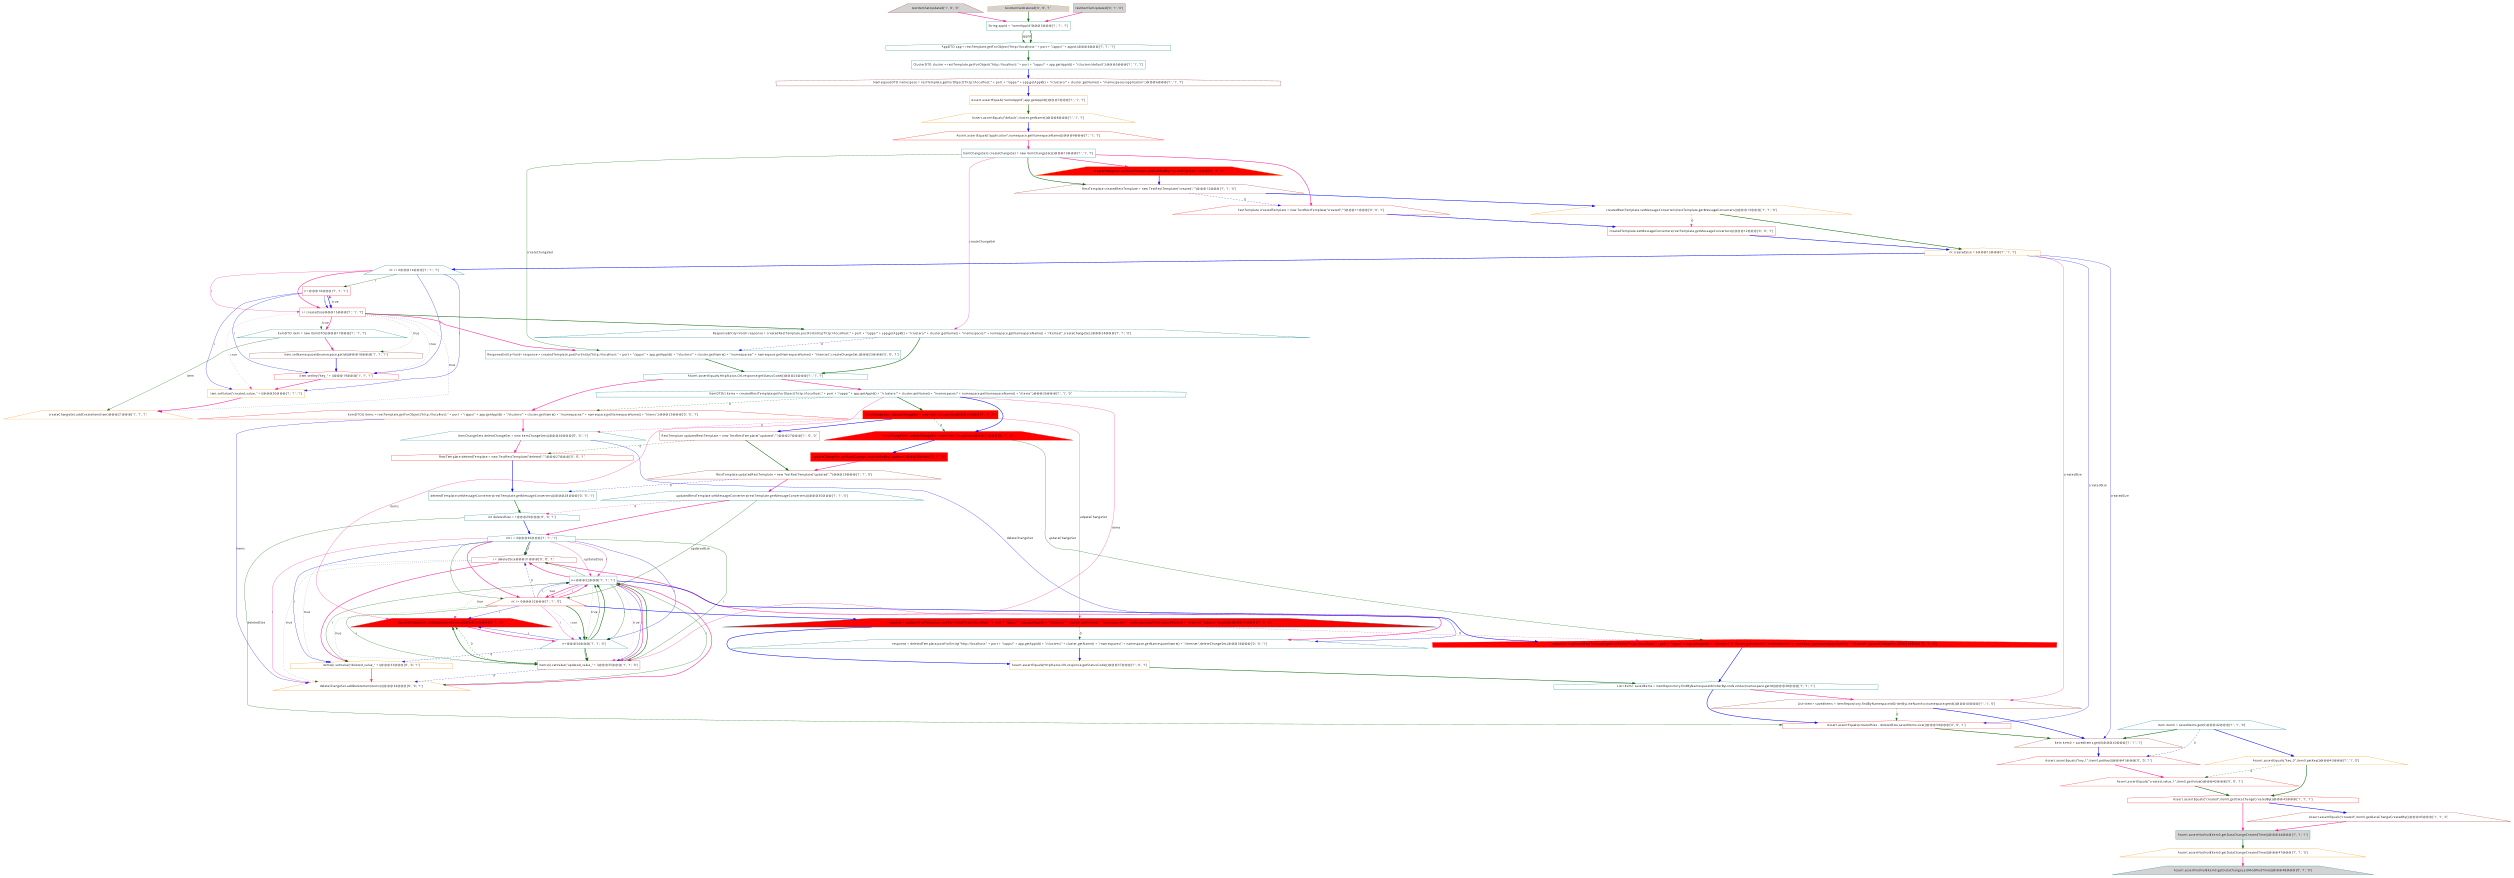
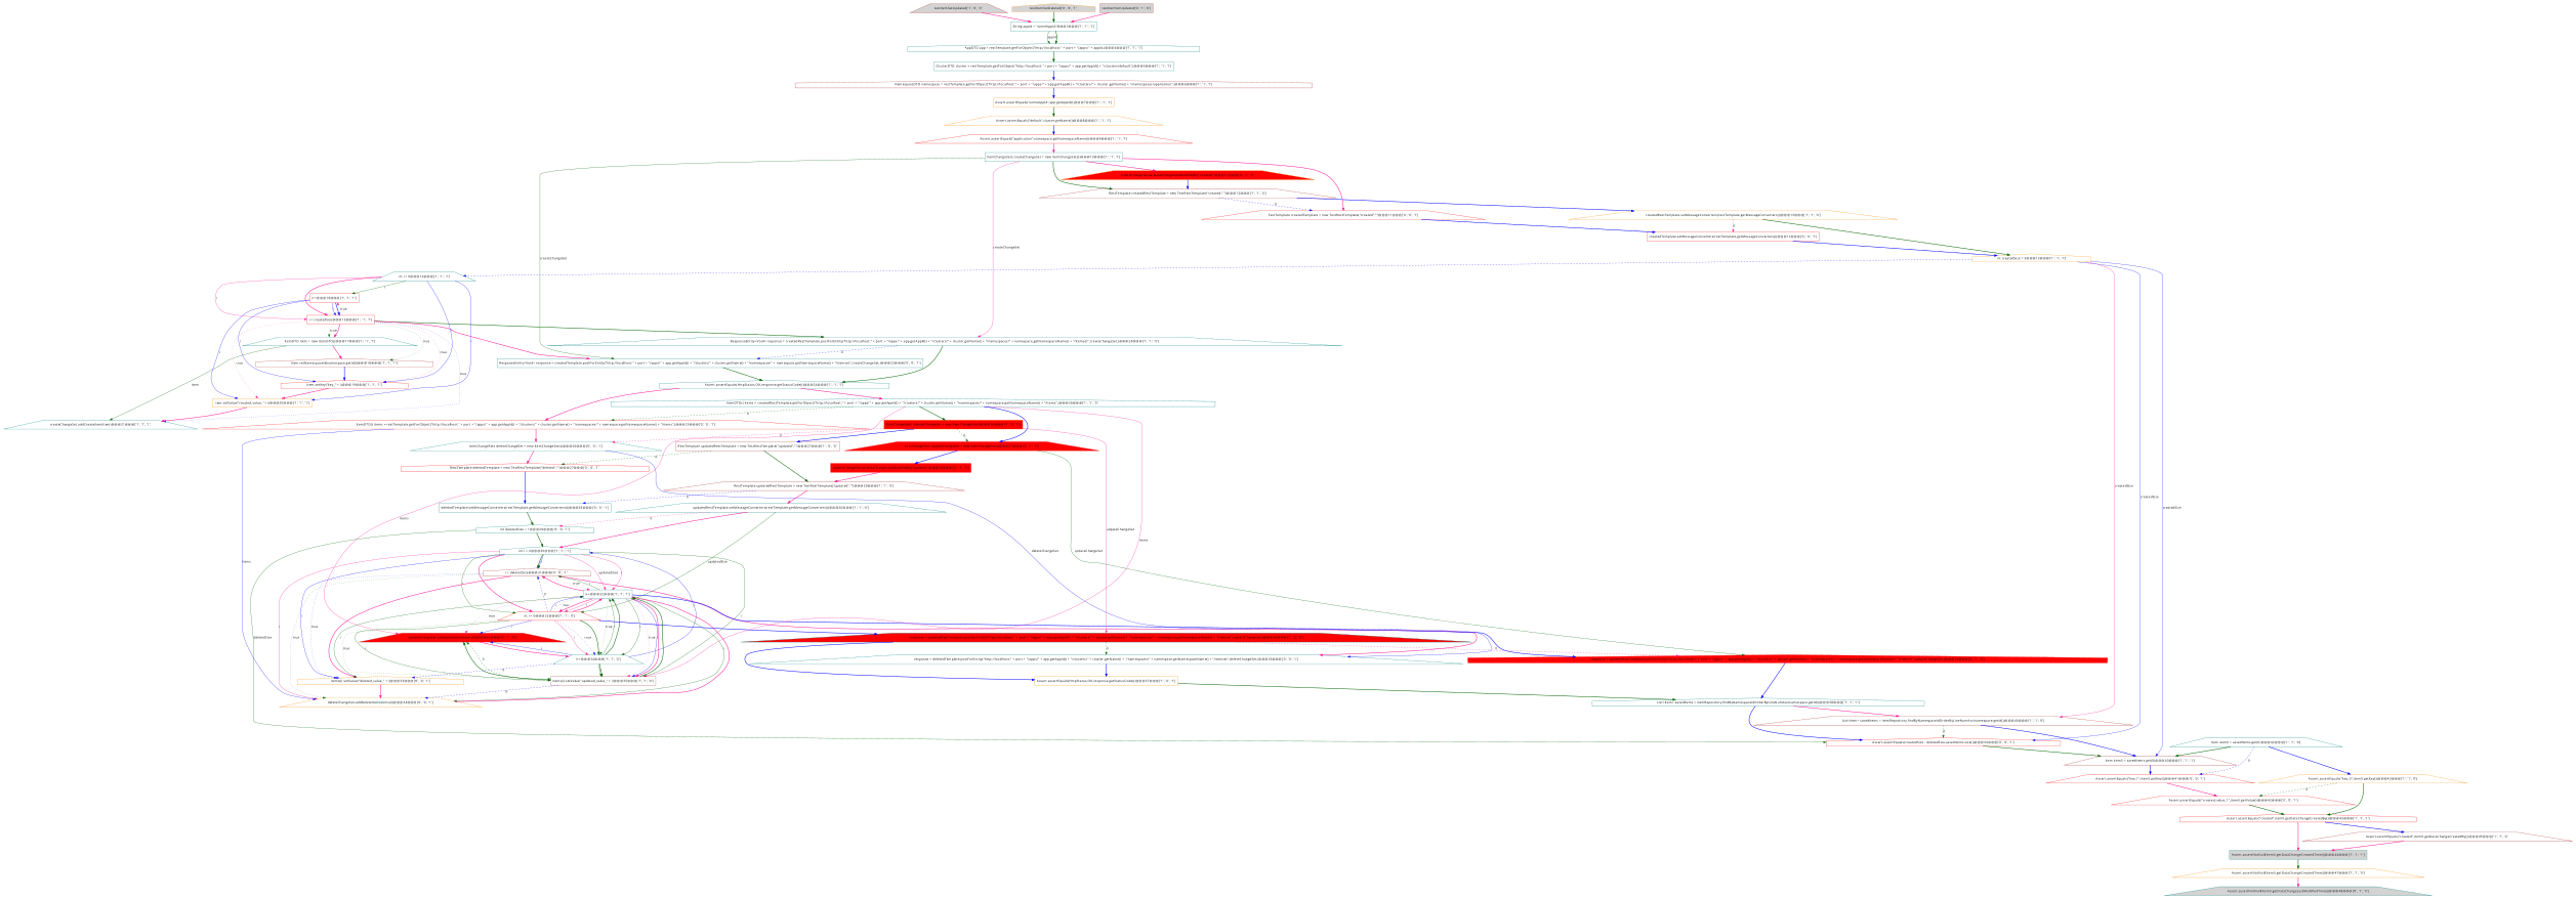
  digraph {
    fontname="Open Sans"
    node [color=teal fillcolor=white fontname="Open Sans" shape=trapezium style=filled]
    edge [color=deeppink fontname="Open Sans" style=bold]
    n1 [label="int deletedSize = 1@@@29@@@['0', '0', '1']" shape=house]
    n2 [color=red label="Assert.assertEquals(createdSize - deletedSize,savedItems.size())@@@39@@@['0', '0', '1']" shape=house]
    n3 [label="int i = 0@@@30@@@['1', '1', '1']" shape=house]
    n4 [color=brown label="i < deletedSize@@@31@@@['0', '0', '1']" shape=house]
    n5 [label="i++@@@32@@@['1', '1', '1']" shape=box]
    n6 [color=darkorange label="deleteChangeSet.addDeleteItem(items(i()@@@34@@@['0', '0', '1']"]
    n7 [color=darkorange label="items(i(.setValue(\"deleted_value_\" + i)@@@33@@@['0', '0', '1']" shape=house]
    n8 [label="response = deletedTemplate.postForEntity(\"http://localhost:\" + port + \"/apps/\" + app.getAppId() + \"/clusters/\" + cluster.getName() + \"/namespaces/\" + namespace.getNamespaceName() + \"/itemset\",deleteChangeSet,)@@@36@@@['0', '0', '1']"]
    n9 [color=brown label="Item item0 = savedItems.get(0)@@@40@@@['1', '1', '1']"]
    n10 [color=red label="int i = 0@@@32@@@['1', '1', '0']"]
    n11 [label="i++@@@34@@@['1', '1', '0']"]
    n12 [color=brown label="items(i(.setValue(\"updated_value_\" + i)@@@35@@@['1', '1', '0']" shape=box]
    n13 [color=red label="i++@@@16@@@['1', '1', '1']" shape=box]
    n14 [color=red label="item.setKey(\"key_\" + i)@@@19@@@['1', '1', '1']" shape=house]
    n15 [color=red label="i < createdSize@@@15@@@['1', '1', '1']" shape=box]
    n16 [color=darkorange label="item.setValue(\"created_value_\" + i)@@@20@@@['1', '1', '1']" shape=box]
-   n17 [color=darkorange label="createChangeSet.addCreateItem(item)@@@21@@@['1', '1', '1']"]
+   n17 [label="createChangeSet.addCreateItem(item)@@@21@@@['1', '1', '1']"]
    n18 [label="ResponseEntity<Void> response = createdRestTemplate.postForEntity(\"http://localhost:\" + port + \"/apps/\" + app.getAppId() + \"/clusters/\" + cluster.getName() + \"/namespaces/\" + namespace.getNamespaceName() + \"/itemset\",createChangeSet,)@@@24@@@['1', '1', '0']"]
    n19 [label="ResponseEntity<Void> response = createdTemplate.postForEntity(\"http://localhost:\" + port + \"/apps/\" + app.getAppId() + \"/clusters/\" + cluster.getName() + \"/namespaces/\" + namespace.getNamespaceName() + \"/itemset\",createChangeSet,)@@@23@@@['0', '0', '1']" shape=box]
    n20 [color=brown label="item.setNamespaceId(namespace.getId())@@@18@@@['1', '1', '1']" shape=house]
    n21 [label="ItemDTO item = new ItemDTO()@@@17@@@['1', '1', '1']"]
    n22 [label="Item item0 = savedItems.get(0)@@@42@@@['1', '1', '0']"]
    n23 [color=darkorange label="Assert.assertEquals(\"key_0\",item0.getKey())@@@43@@@['1', '1', '0']"]
    n24 [color=red label="Assert.assertEquals(\"key_1\",item0.getKey())@@@41@@@['0', '0', '1']"]
    n25 [color=red label="Assert.assertEquals(\"created_value_1\",item0.getValue())@@@42@@@['0', '0', '1']"]
    n26 [color=red label="Assert.assertEquals(\"created\",item0.getDataChangeCreatedBy())@@@43@@@['1', '1', '1']" shape=house]
    n27 [label="deletedTemplate.setMessageConverters(restTemplate.getMessageConverters())@@@28@@@['0', '0', '1']" shape=box]
    n28 [label="updatedRestTemplate.setMessageConverters(restTemplate.getMessageConverters())@@@30@@@['1', '1', '0']"]
    n29 [color=brown fillcolor=red label="updateChangeSet.addUpdateItem(items(i()@@@36@@@['0', '1', '0']"]
    n30 [fillcolor=red label="response = updatedRestTemplate.postForEntity(\"http://localhost:\" + port + \"/apps/\" + app.getAppId() + \"/clusters/\" + cluster.getName() + \"/namespaces/\" + namespace.getNamespaceName() + \"/itemset\",udpateChangeSet,)@@@36@@@['1', '0', '0']"]
    n31 [color=darkorange label="Assert.assertEquals(HttpStatus.OK,response.getStatusCode())@@@37@@@['1', '0', '1']" shape=box]
    n32 [color=red fillcolor=red label="response = updatedRestTemplate.postForEntity(\"http://localhost:\" + port + \"/apps/\" + app.getAppId() + \"/clusters/\" + cluster.getName() + \"/namespaces/\" + namespace.getNamespaceName() + \"/itemset\",updateChangeSet,)@@@38@@@['0', '1', '0']" shape=house]
    n33 [color=red label="createdTemplate.setMessageConverters(restTemplate.getMessageConverters())@@@12@@@['0', '0', '1']" shape=box]
    n34 [color=darkorange label="int createdSize = 3@@@13@@@['1', '1', '1']" shape=house]
    n35 [color=brown label="List<Item> savedItems = itemRepository.findByNamespaceIdOrderByLineNumAsc(namespace.getId())@@@40@@@['1', '1', '0']"]
    n36 [label="int i = 0@@@14@@@['1', '1', '1']"]
    n37 [label="ClusterDTO cluster = restTemplate.getForObject(\"http://localhost:\" + port + \"/apps/\" + app.getAppId() + \"/clusters/default\",)@@@5@@@['1', '1', '1']" shape=box]
    n38 [color=brown label="NamespaceDTO namespace = restTemplate.getForObject(\"http://localhost:\" + port + \"/apps/\" + app.getAppId() + \"/clusters/\" + cluster.getName() + \"/namespaces/application\",)@@@6@@@['1', '1', '1']" shape=house]
    n39 [color=darkorange label="Assert.assertEquals(\"someAppId\",app.getAppId())@@@7@@@['1', '1', '1']" shape=box]
    n40 [color=darkorange label="Assert.assertEquals(\"default\",cluster.getName())@@@8@@@['1', '1', '1']"]
    n41 [color=red label="Assert.assertEquals(\"application\",namespace.getNamespaceName())@@@9@@@['1', '1', '1']"]
    n42 [label="Assert.assertEquals(HttpStatus.OK,response.getStatusCode())@@@24@@@['1', '1', '1']" shape=house]
    n43 [color=red label="ItemDTO(( items = restTemplate.getForObject(\"http://localhost:\" + port + \"/apps/\" + app.getAppId() + \"/clusters/\" + cluster.getName() + \"/namespaces/\" + namespace.getNamespaceName() + \"/items\",)@@@25@@@['0', '0', '1']"]
    n44 [label="ItemDTO(( items = createdRestTemplate.getForObject(\"http://localhost:\" + port + \"/apps/\" + app.getAppId() + \"/clusters/\" + cluster.getName() + \"/namespaces/\" + namespace.getNamespaceName() + \"/items\",)@@@26@@@['1', '1', '0']" shape=house]
    n45 [label="ItemChangeSets deleteChangeSet = new ItemChangeSets()@@@26@@@['0', '0', '1']"]
    n46 [color=darkorange fillcolor=red label="ItemChangeSets udpateChangeSet = new ItemChangeSets()@@@26@@@['1', '0', '0']" shape=box]
    n47 [color=red fillcolor=red label="ItemChangeSets updateChangeSet = new ItemChangeSets()@@@27@@@['0', '1', '0']"]
    n48 [color=red label="RestTemplate deletedTemplate = new TestRestTemplate(\"deleted\",\"\")@@@27@@@['0', '0', '1']" shape=house]
    n49 [fillcolor=lightgray label="Assert.assertNotNull(item0.getDataChangeLastModifiedTime())@@@48@@@['0', '1', '0']"]
    n50 [color=brown fillcolor=lightgray label="testItemSetUpdated['1', '0', '0']"]
    n51 [label="String appId = \"someAppId\"@@@3@@@['1', '1', '1']" shape=box]
    n52 [label="AppDTO app = restTemplate.getForObject(\"http://localhost:\" + port + \"/apps/\" + appId,)@@@4@@@['1', '1', '1']" shape=house]
    n53 [fillcolor=lightgray label="Assert.assertNotNull(item0.getDataChangeCreatedTime())@@@44@@@['1', '1', '1']" shape=box]
    n54 [color=brown label="Assert.assertEquals(\"created\",item0.getDataChangeCreatedBy())@@@45@@@['1', '1', '0']"]
    n55 [color=darkorange label="Assert.assertNotNull(item0.getDataChangeCreatedTime())@@@47@@@['1', '1', '0']"]
    n56 [color=darkorange fillcolor=lightgray label="testItemSetDeleted['0', '0', '1']" shape=house]
    n57 [color=red label="RestTemplate createdTemplate = new TestRestTemplate(\"created\",\"\")@@@11@@@['0', '0', '1']"]
    n58 [color=brown fillcolor=lightgray label="testItemSetUpdated['0', '1', '0']" shape=box]
    n59 [label="List<Item> savedItems = itemRepository.findByNamespaceIdOrderByLineNumAsc(namespace.getId())@@@38@@@['1', '1', '1']" shape=house]
    n60 [color=brown label="RestTemplate updatedRestTemplate = new TestRestTemplate(\"updated\",\"\")@@@27@@@['1', '0', '0']" shape=box]
    n61 [color=red fillcolor=red label="updateChangeSet.setDataChangeLastModifiedBy(\"updated\")@@@28@@@['0', '1', '0']" shape=box]
    n62 [color=brown label="RestTemplate updatedRestTemplate = new TestRestTemplate(\"updated\",\"\")@@@29@@@['1', '1', '0']"]
    n63 [color=darkorange label="createdRestTemplate.setMessageConverters(restTemplate.getMessageConverters())@@@13@@@['1', '1', '0']"]
    n64 [color=darkorange fillcolor=red label="createChangeSet.setDataChangeLastModifiedBy(\"created\")@@@11@@@['0', '1', '0']"]
    n65 [color=brown label="RestTemplate createdRestTemplate = new TestRestTemplate(\"created\",\"\")@@@12@@@['1', '1', '0']"]
    n66 [label="ItemChangeSets createChangeSet = new ItemChangeSets()@@@10@@@['1', '1', '1']" shape=box]
    n1 -> n2 [color=darkgreen label=deletedSize style=solid]
-   n1 -> n3 [color=blue]
+   n1 -> n3 [color=darkgreen]
    n2 -> n9 [color=darkgreen]
    n3 -> n4 [color=blue label=i style=solid]
    n3 -> n4 [color=darkgreen]
    n3 -> n5 [label=i style=solid]
    n3 -> n5 [label=updatedSize style=solid]
    n3 -> n6 [label=i style=solid]
    n3 -> n7 [color=blue label=i style=solid]
    n3 -> n10 [color=darkgreen label=i style=solid]
    n3 -> n10
-   n3 -> n11 [color=blue label=i style=solid]
+   n11 -> n3 [color=blue label=i style=solid]
    n3 -> n12 [color=darkgreen label=i style=solid]
+   n4 -> n5 [label=true style=dotted]
    n4 -> n6 [color=darkgreen label=true style=dotted]
    n4 -> n7 [color=blue label=true style=dotted]
    n4 -> n7
    n4 -> n8
    n5 -> n4 [color=darkgreen label=i style=solid]
    n5 -> n4
    n5 -> n6 [color=darkgreen label=i style=solid]
    n5 -> n7 [color=darkgreen label=i style=solid]
    n5 -> n10
    n5 -> n10 [label=i style=solid]
    n5 -> n11 [color=darkgreen label=i style=solid]
    n5 -> n11 [color=darkgreen label=true style=dotted]
    n5 -> n12 [label=true style=dotted]
    n5 -> n12 [color=blue label=i style=solid]
    n5 -> n12
    n5 -> n29 [label=true style=dotted]
    n5 -> n32 [color=blue]
    n6 -> n5
    n7 -> n6
    n8 -> n31 [color=blue]
    n9 -> n24 [color=blue]
    n10 -> n4 [color=blue label=0 style=dashed]
    n10 -> n5
    n10 -> n5 [color=blue label=i style=solid]
    n10 -> n5 [color=darkgreen label=true style=dotted]
    n10 -> n11 [color=darkgreen]
    n10 -> n11 [label=i style=solid]
    n10 -> n11 [color=blue label=true style=dotted]
    n10 -> n12 [color=darkgreen label=true style=dotted]
    n10 -> n12 [color=darkgreen label=i style=solid]
    n10 -> n29 [color=blue label=i style=solid]
    n10 -> n30 [color=blue]
    n11 -> n5 [color=darkgreen label=i style=solid]
    n11 -> n5 [color=darkgreen]
    n11 -> n7 [color=blue label=0 style=dashed]
    n11 -> n12 [color=darkgreen label=i style=solid]
    n11 -> n12 [color=darkgreen]
    n11 -> n29 [color=blue label=i style=solid]
    n12 -> n5 [color=darkgreen]
    n12 -> n6 [color=blue label=0 style=dashed]
    n12 -> n29 [color=darkgreen label=0 style=dashed]
    n12 -> n29 [color=darkgreen]
    n13 -> n14 [color=blue label=i style=solid]
    n13 -> n15 [color=blue label=i style=solid]
    n13 -> n15 [color=blue]
    n13 -> n16 [color=blue label=i style=solid]
    n14 -> n16
    n15 -> n13 [label=true style=dotted]
    n15 -> n14 [label=true style=dotted]
    n15 -> n16 [label=true style=dotted]
    n15 -> n17 [color=blue label=true style=dotted]
    n15 -> n18 [color=darkgreen]
    n15 -> n19
    n15 -> n20 [color=darkgreen label=true style=dotted]
    n15 -> n21 [color=darkgreen label=true style=dotted]
    n15 -> n21
    n16 -> n17
    n18 -> n19 [color=blue label=0 style=dashed]
    n18 -> n42 [color=darkgreen]
    n19 -> n42 [color=darkgreen]
    n20 -> n14 [color=blue]
    n21 -> n17 [color=darkgreen label=item style=solid]
    n21 -> n20
    n22 -> n9 [color=darkgreen]
    n22 -> n23 [color=blue]
    n22 -> n24 [color=blue label=0 style=dashed]
    n23 -> n25 [color=darkgreen label=0 style=dashed]
    n23 -> n26 [color=darkgreen]
    n24 -> n25
    n25 -> n26 [color=darkgreen]
    n26 -> n53
    n26 -> n54 [color=blue]
    n27 -> n1 [color=darkgreen]
    n28 -> n1 [label=0 style=dashed]
    n28 -> n3
    n28 -> n10 [color=darkgreen label=updatedSize style=solid]
    n29 -> n11
    n30 -> n8 [color=darkgreen label=0 style=dashed]
    n30 -> n31 [color=blue]
    n30 -> n32 [label=0 style=dashed]
    n31 -> n59 [color=darkgreen]
    n32 -> n59 [color=blue]
    n33 -> n34 [color=blue]
    n34 -> n2 [color=blue label=createdSize style=solid]
    n34 -> n9 [color=blue label=createdSize style=solid]
    n34 -> n35 [label=createdSize style=solid]
-   n34 -> n36 [color=blue]
+   n34 -> n36 [color=blue style=dashed]
    n35 -> n2 [color=darkgreen label=0 style=dashed]
    n35 -> n9 [color=blue]
    n36 -> n13 [color=darkgreen label=i style=solid]
    n36 -> n14 [color=blue label=i style=solid]
    n36 -> n15 [label=i style=solid]
    n36 -> n15
    n36 -> n16 [color=blue label=i style=solid]
    n37 -> n38 [color=blue]
    n38 -> n39 [color=blue]
    n39 -> n40 [color=darkgreen]
    n40 -> n41 [color=blue]
    n41 -> n66
    n42 -> n43
    n42 -> n44
    n43 -> n6 [color=blue label=items style=solid]
    n43 -> n45
    n44 -> n12 [label=items style=solid]
    n44 -> n29 [label=items style=solid]
    n44 -> n43 [color=darkgreen label=0 style=dashed]
    n44 -> n46 [color=darkgreen]
    n44 -> n47 [color=blue]
    n45 -> n8 [color=blue label=deleteChangeSet style=solid]
    n45 -> n48
    n46 -> n30 [label=udpateChangeSet style=solid]
    n46 -> n45 [label=0 style=dashed]
    n46 -> n47 [color=darkgreen label=0 style=dashed]
    n46 -> n60 [color=blue]
    n47 -> n32 [color=darkgreen label=updateChangeSet style=solid]
    n47 -> n61 [color=blue]
    n48 -> n27 [color=blue]
    n50 -> n51
    n51 -> n52 [color=darkgreen label=appId style=solid]
    n51 -> n52 [color=darkgreen]
    n52 -> n37 [color=darkgreen]
    n53 -> n55 [color=darkgreen]
    n54 -> n53
    n55 -> n49
    n56 -> n51 [color=darkgreen]
    n57 -> n33 [color=blue]
    n58 -> n51
    n59 -> n2 [color=blue]
    n59 -> n35
    n60 -> n48 [color=darkgreen label=0 style=dashed]
    n60 -> n62 [color=darkgreen]
    n61 -> n62
    n62 -> n27 [color=blue label=0 style=dashed]
    n62 -> n28
    n63 -> n33 [label=0 style=dashed]
    n63 -> n34 [color=darkgreen]
    n64 -> n65 [color=blue]
    n65 -> n57 [color=blue label=0 style=dashed]
    n65 -> n63 [color=blue]
    n66 -> n18 [label=createChangeSet style=solid]
    n66 -> n19 [color=darkgreen label=createChangeSet style=solid]
    n66 -> n57
    n66 -> n64
    n66 -> n65 [color=darkgreen]
  }
